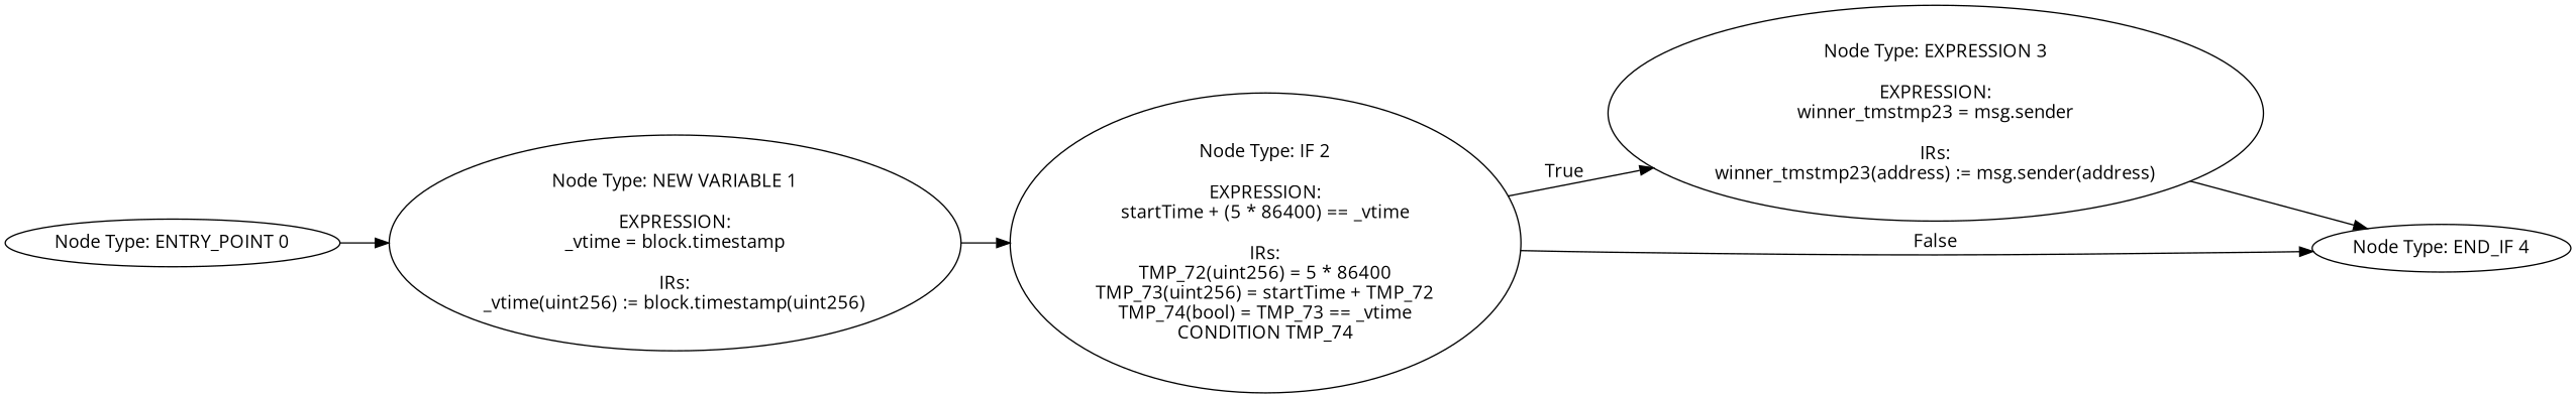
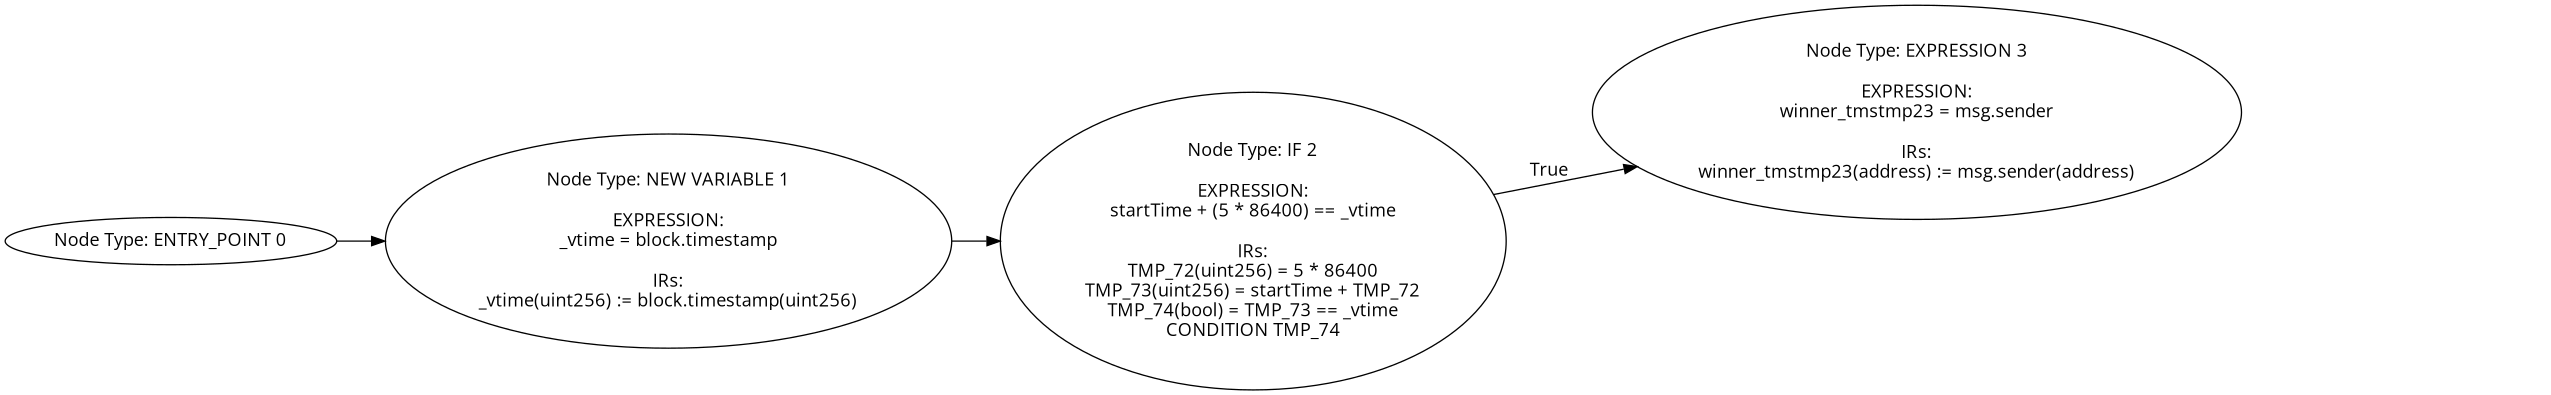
  digraph {
    rankdir=LR
    fontname="Open Sans"
    node [fontname="Open Sans"]
    edge [fontname="Open Sans"]
    n1 [label="Node Type: ENTRY_POINT 0\n"]
    n2 [label="Node Type: NEW VARIABLE 1\n\nEXPRESSION:\n_vtime = block.timestamp\n\nIRs:\n_vtime(uint256) := block.timestamp(uint256)"]
    n3 [label="Node Type: IF 2\n\nEXPRESSION:\nstartTime + (5 * 86400) == _vtime\n\nIRs:\nTMP_72(uint256) = 5 * 86400\nTMP_73(uint256) = startTime + TMP_72\nTMP_74(bool) = TMP_73 == _vtime\nCONDITION TMP_74"]
    n4 [label="Node Type: EXPRESSION 3\n\nEXPRESSION:\nwinner_tmstmp23 = msg.sender\n\nIRs:\nwinner_tmstmp23(address) := msg.sender(address)"]
-   n5 [label="Node Type: END_IF 4\n"]
    n1 -> n2
    n2 -> n3
    n3 -> n4 [label=True]
-   n3 -> n5 [label=False]
-   n4 -> n5
  }
